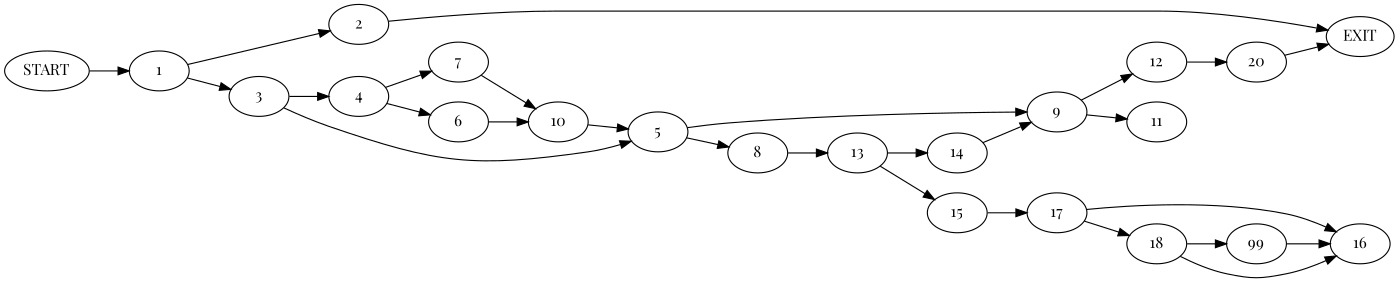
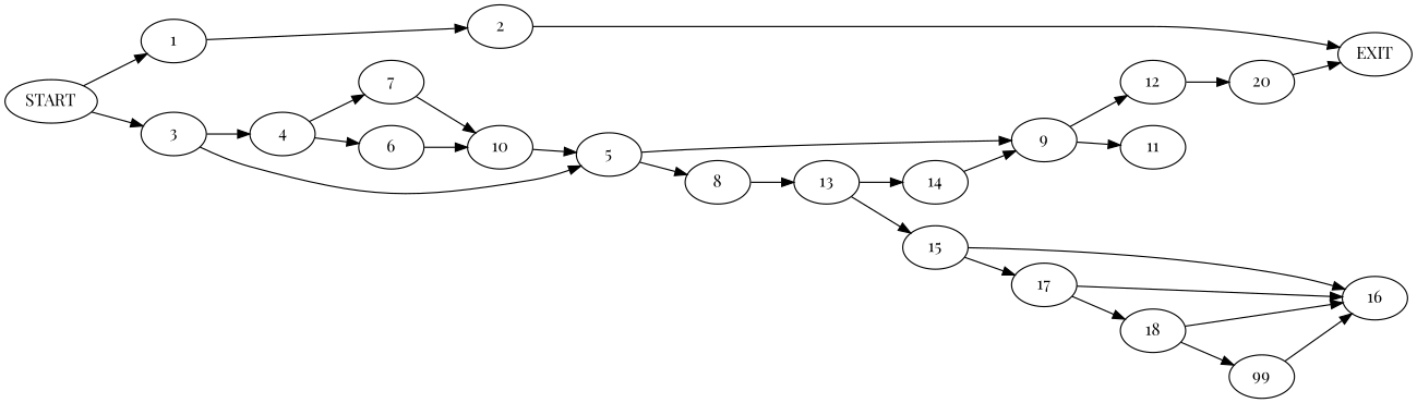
  digraph {
    fontname="Playfair Display"
    rankdir=LR
    node [fontname="Playfair Display"]
    edge [fontname="Playfair Display"]
    n1 [label=START]
    1
    2
    3
    n5 [label=EXIT]
    4
    5
    6
    7
    8
    9
    10
    13
    11
    12
    14
    15
    20
    16
    17
    18
    n22 [label=99]
    n1 -> 1
    1 -> 2
-   1 -> 3
+   n1 -> 3
    2 -> n5
    3 -> 4
    3 -> 5
    4 -> 6
    4 -> 7
    5 -> 8
    5 -> 9
    6 -> 10
    7 -> 10
    8 -> 13
    9 -> 11
    9 -> 12
    10 -> 5
    13 -> 14
    13 -> 15
    12 -> 20
    14 -> 9
+   15 -> 16
    15 -> 17
    20 -> n5
    17 -> 16
    17 -> 18
    18 -> 16
    18 -> n22
    n22 -> 16
  }
